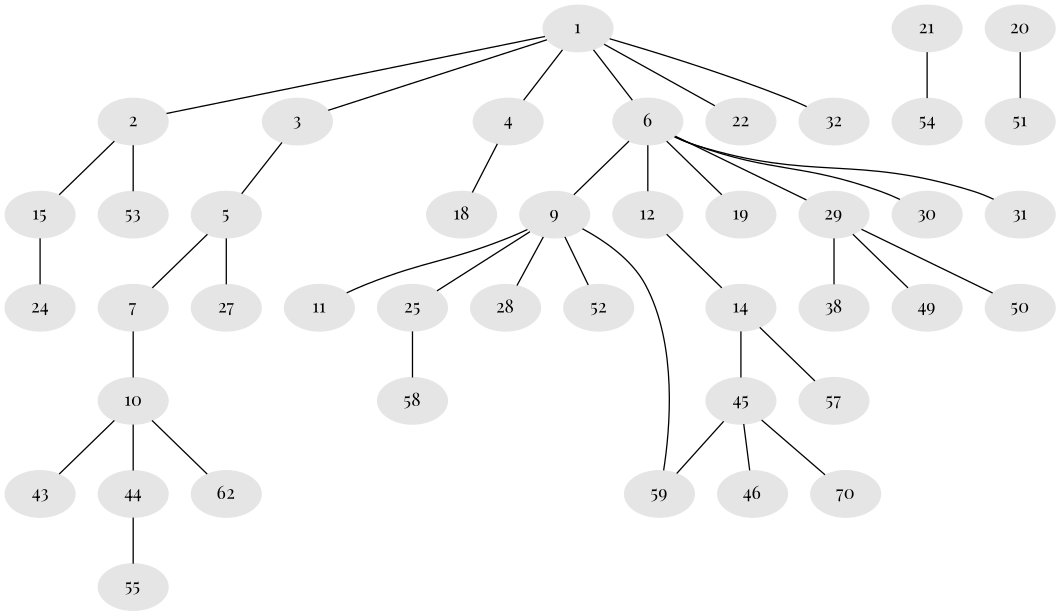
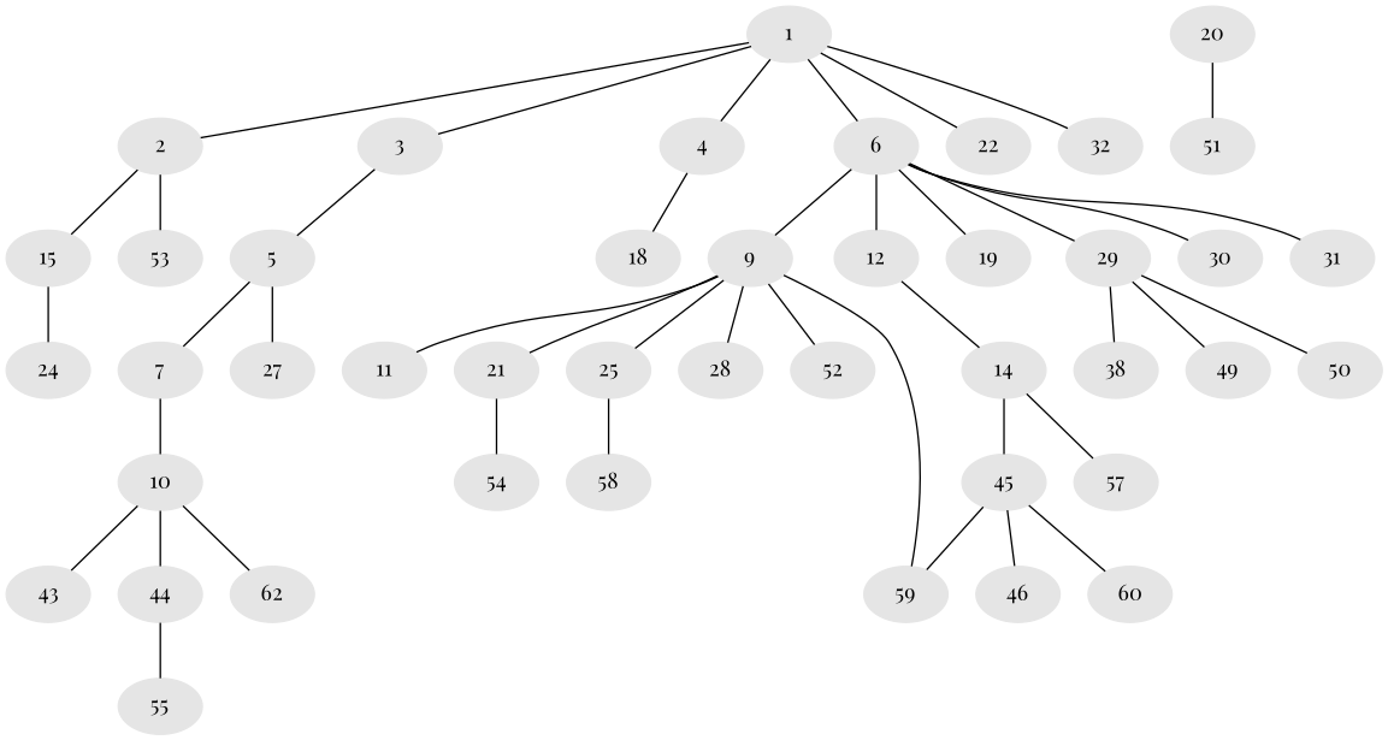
  graph {
    fontname="Playfair Display"
    node [color=gray90 fontname="Playfair Display" style=filled]
    edge [fontname="Playfair Display"]
    1 [super="+9"]
    2
    3 [super="+36"]
    4 [super="+17"]
    6 [super="+13"]
    22
    32
    15 [super="+16"]
    53 [super="+61"]
    5 [super="+39"]
    18
    n12 [label=9 super="+48"]
    12 [super="+40"]
    19 [super="+33"]
    29 [super="+35"]
    30
    31
    24
    7 [super="+41"]
    27
    10 [super="+34"]
    11
    21 [super="+37"]
    25 [super="+42"]
    28
    52
    59
    14 [super="+23"]
    20 [super="+26"]
    51
    38
    49
    50
    43
    44 [super="+56"]
    62
    54
    58 [super="+63"]
    55
    45 [super="+47"]
    57
    46
-   60 [label=70]
+   60
    1 -- 2
    1 -- 3
    1 -- 4
    1 -- 6
    1 -- 22
    1 -- 32
    2 -- 15
    2 -- 53
    3 -- 5
    4 -- 18
    6 -- n12
    6 -- 12
    6 -- 19
    6 -- 29
    6 -- 30
    6 -- 31
    15 -- 24
    5 -- 7
    5 -- 27
    n12 -- 11
+   n12 -- 21
    n12 -- 25
    n12 -- 28
    n12 -- 52
    n12 -- 59
    12 -- 14
    29 -- 38
    29 -- 49
    29 -- 50
    7 -- 10
    10 -- 43
    10 -- 44
    10 -- 62
    21 -- 54
    25 -- 58
    14 -- 45
    14 -- 57
    20 -- 51
    44 -- 55
    45 -- 59
    45 -- 46
    45 -- 60
  }
